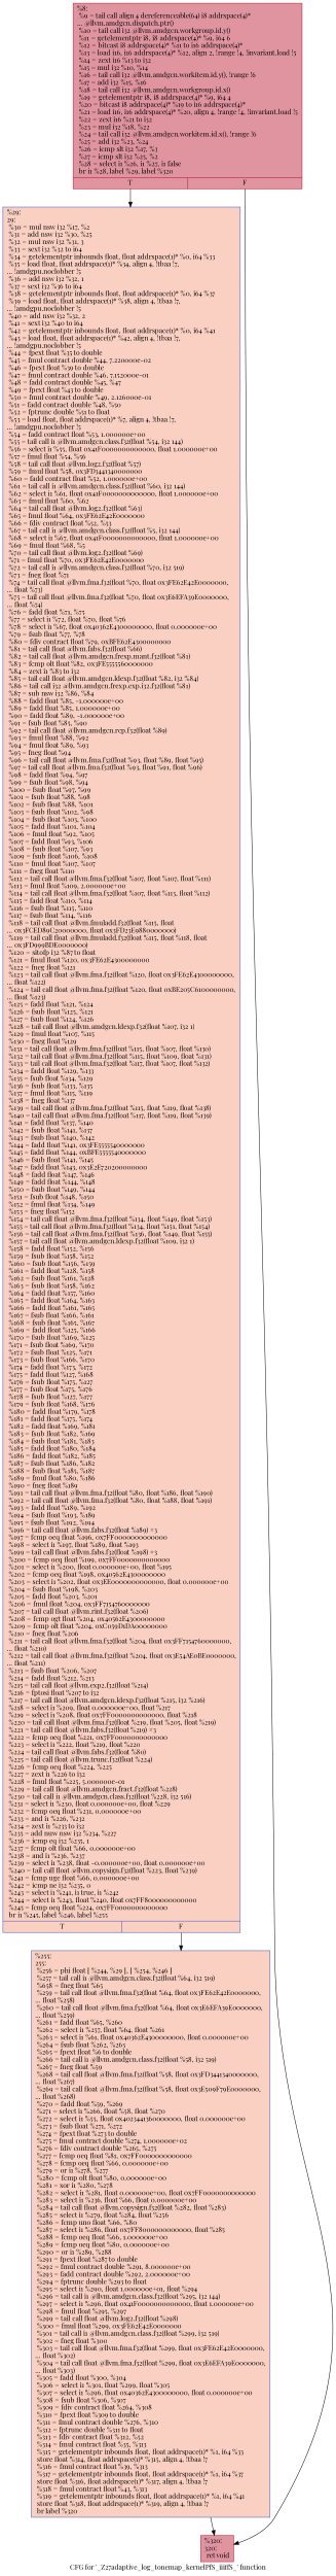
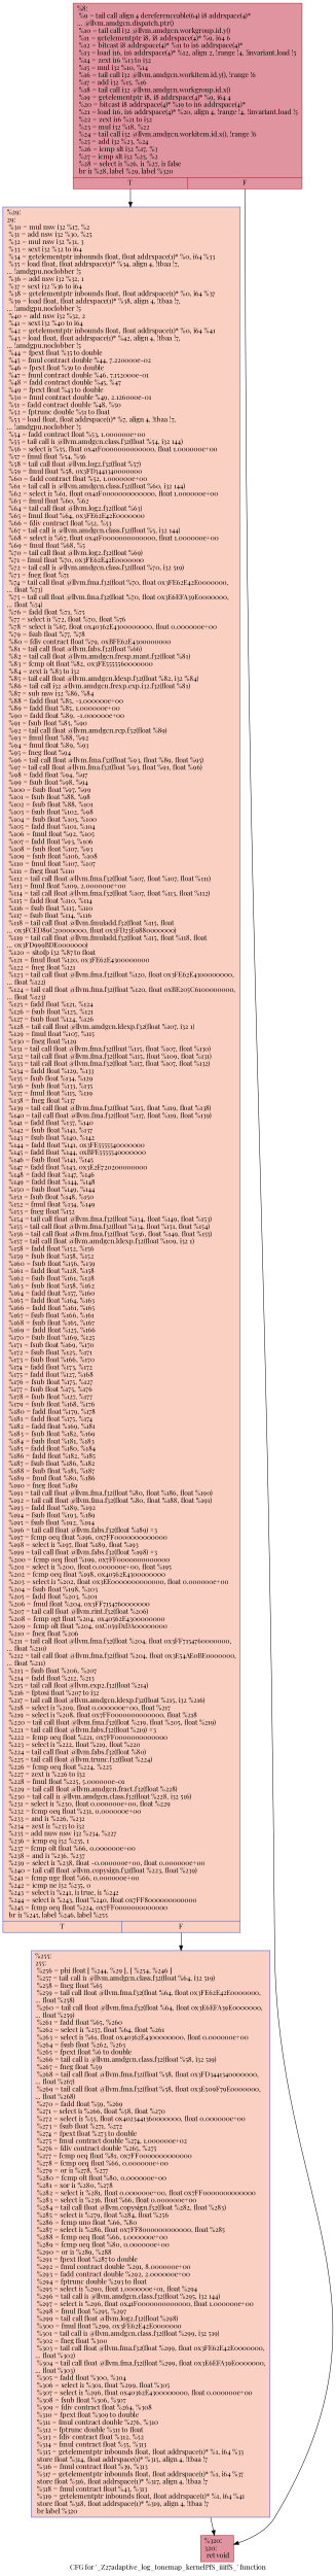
  digraph {
    fontname="Playfair Display"
    label="CFG for '_Z27adaptive_log_tonemap_kernelPfS_iiiffS_' function"
    node [color="#b70d28ff" fillcolor="#b70d2870" fontname="Playfair Display" shape=record style=filled]
    edge [fontname="Playfair Display" tailport=s1]
    n1 [label="{%8:\l  %9 = tail call align 4 dereferenceable(64) i8 addrspace(4)*\l... @llvm.amdgcn.dispatch.ptr()\l  %10 = tail call i32 @llvm.amdgcn.workgroup.id.y()\l  %11 = getelementptr i8, i8 addrspace(4)* %9, i64 6\l  %12 = bitcast i8 addrspace(4)* %11 to i16 addrspace(4)*\l  %13 = load i16, i16 addrspace(4)* %12, align 2, !range !4, !invariant.load !5\l  %14 = zext i16 %13 to i32\l  %15 = mul i32 %10, %14\l  %16 = tail call i32 @llvm.amdgcn.workitem.id.y(), !range !6\l  %17 = add i32 %15, %16\l  %18 = tail call i32 @llvm.amdgcn.workgroup.id.x()\l  %19 = getelementptr i8, i8 addrspace(4)* %9, i64 4\l  %20 = bitcast i8 addrspace(4)* %19 to i16 addrspace(4)*\l  %21 = load i16, i16 addrspace(4)* %20, align 4, !range !4, !invariant.load !5\l  %22 = zext i16 %21 to i32\l  %23 = mul i32 %18, %22\l  %24 = tail call i32 @llvm.amdgcn.workitem.id.x(), !range !6\l  %25 = add i32 %23, %24\l  %26 = icmp slt i32 %17, %3\l  %27 = icmp slt i32 %25, %2\l  %28 = select i1 %26, i1 %27, i1 false\l  br i1 %28, label %29, label %320\l|{<s0>T|<s1>F}}"]
    n2 [color="#3d50c3ff" fillcolor="#f3947570" label="{%29:\l29:                                               \l  %30 = mul nsw i32 %17, %2\l  %31 = add nsw i32 %30, %25\l  %32 = mul nsw i32 %31, 3\l  %33 = sext i32 %32 to i64\l  %34 = getelementptr inbounds float, float addrspace(1)* %0, i64 %33\l  %35 = load float, float addrspace(1)* %34, align 4, !tbaa !7,\l... !amdgpu.noclobber !5\l  %36 = add nsw i32 %32, 1\l  %37 = sext i32 %36 to i64\l  %38 = getelementptr inbounds float, float addrspace(1)* %0, i64 %37\l  %39 = load float, float addrspace(1)* %38, align 4, !tbaa !7,\l... !amdgpu.noclobber !5\l  %40 = add nsw i32 %32, 2\l  %41 = sext i32 %40 to i64\l  %42 = getelementptr inbounds float, float addrspace(1)* %0, i64 %41\l  %43 = load float, float addrspace(1)* %42, align 4, !tbaa !7,\l... !amdgpu.noclobber !5\l  %44 = fpext float %35 to double\l  %45 = fmul contract double %44, 7.220000e-02\l  %46 = fpext float %39 to double\l  %47 = fmul contract double %46, 7.152000e-01\l  %48 = fadd contract double %45, %47\l  %49 = fpext float %43 to double\l  %50 = fmul contract double %49, 2.126000e-01\l  %51 = fadd contract double %48, %50\l  %52 = fptrunc double %51 to float\l  %53 = load float, float addrspace(1)* %7, align 4, !tbaa !7,\l... !amdgpu.noclobber !5\l  %54 = fadd contract float %53, 1.000000e+00\l  %55 = tail call i1 @llvm.amdgcn.class.f32(float %54, i32 144)\l  %56 = select i1 %55, float 0x41F0000000000000, float 1.000000e+00\l  %57 = fmul float %54, %56\l  %58 = tail call float @llvm.log2.f32(float %57)\l  %59 = fmul float %58, 0x3FD3441340000000\l  %60 = fadd contract float %52, 1.000000e+00\l  %61 = tail call i1 @llvm.amdgcn.class.f32(float %60, i32 144)\l  %62 = select i1 %61, float 0x41F0000000000000, float 1.000000e+00\l  %63 = fmul float %60, %62\l  %64 = tail call float @llvm.log2.f32(float %63)\l  %65 = fmul float %64, 0x3FE62E42E0000000\l  %66 = fdiv contract float %52, %53\l  %67 = tail call i1 @llvm.amdgcn.class.f32(float %5, i32 144)\l  %68 = select i1 %67, float 0x41F0000000000000, float 1.000000e+00\l  %69 = fmul float %68, %5\l  %70 = tail call float @llvm.log2.f32(float %69)\l  %71 = fmul float %70, 0x3FE62E42E0000000\l  %72 = tail call i1 @llvm.amdgcn.class.f32(float %70, i32 519)\l  %73 = fneg float %71\l  %74 = tail call float @llvm.fma.f32(float %70, float 0x3FE62E42E0000000,\l... float %73)\l  %75 = tail call float @llvm.fma.f32(float %70, float 0x3E6EFA39E0000000,\l... float %74)\l  %76 = fadd float %71, %75\l  %77 = select i1 %72, float %70, float %76\l  %78 = select i1 %67, float 0x40362E4300000000, float 0.000000e+00\l  %79 = fsub float %77, %78\l  %80 = fdiv contract float %79, 0xBFE62E4300000000\l  %81 = tail call float @llvm.fabs.f32(float %66)\l  %82 = tail call float @llvm.amdgcn.frexp.mant.f32(float %81)\l  %83 = fcmp olt float %82, 0x3FE5555560000000\l  %84 = zext i1 %83 to i32\l  %85 = tail call float @llvm.amdgcn.ldexp.f32(float %82, i32 %84)\l  %86 = tail call i32 @llvm.amdgcn.frexp.exp.i32.f32(float %81)\l  %87 = sub nsw i32 %86, %84\l  %88 = fadd float %85, -1.000000e+00\l  %89 = fadd float %85, 1.000000e+00\l  %90 = fadd float %89, -1.000000e+00\l  %91 = fsub float %85, %90\l  %92 = tail call float @llvm.amdgcn.rcp.f32(float %89)\l  %93 = fmul float %88, %92\l  %94 = fmul float %89, %93\l  %95 = fneg float %94\l  %96 = tail call float @llvm.fma.f32(float %93, float %89, float %95)\l  %97 = tail call float @llvm.fma.f32(float %93, float %91, float %96)\l  %98 = fadd float %94, %97\l  %99 = fsub float %98, %94\l  %100 = fsub float %97, %99\l  %101 = fsub float %88, %98\l  %102 = fsub float %88, %101\l  %103 = fsub float %102, %98\l  %104 = fsub float %103, %100\l  %105 = fadd float %101, %104\l  %106 = fmul float %92, %105\l  %107 = fadd float %93, %106\l  %108 = fsub float %107, %93\l  %109 = fsub float %106, %108\l  %110 = fmul float %107, %107\l  %111 = fneg float %110\l  %112 = tail call float @llvm.fma.f32(float %107, float %107, float %111)\l  %113 = fmul float %109, 2.000000e+00\l  %114 = tail call float @llvm.fma.f32(float %107, float %113, float %112)\l  %115 = fadd float %110, %114\l  %116 = fsub float %115, %110\l  %117 = fsub float %114, %116\l  %118 = tail call float @llvm.fmuladd.f32(float %115, float\l... 0x3FCED89C20000000, float 0x3FD23E9880000000)\l  %119 = tail call float @llvm.fmuladd.f32(float %115, float %118, float\l... 0x3FD999BDE0000000)\l  %120 = sitofp i32 %87 to float\l  %121 = fmul float %120, 0x3FE62E4300000000\l  %122 = fneg float %121\l  %123 = tail call float @llvm.fma.f32(float %120, float 0x3FE62E4300000000,\l... float %122)\l  %124 = tail call float @llvm.fma.f32(float %120, float 0xBE205C6100000000,\l... float %123)\l  %125 = fadd float %121, %124\l  %126 = fsub float %125, %121\l  %127 = fsub float %124, %126\l  %128 = tail call float @llvm.amdgcn.ldexp.f32(float %107, i32 1)\l  %129 = fmul float %107, %115\l  %130 = fneg float %129\l  %131 = tail call float @llvm.fma.f32(float %115, float %107, float %130)\l  %132 = tail call float @llvm.fma.f32(float %115, float %109, float %131)\l  %133 = tail call float @llvm.fma.f32(float %117, float %107, float %132)\l  %134 = fadd float %129, %133\l  %135 = fsub float %134, %129\l  %136 = fsub float %133, %135\l  %137 = fmul float %115, %119\l  %138 = fneg float %137\l  %139 = tail call float @llvm.fma.f32(float %115, float %119, float %138)\l  %140 = tail call float @llvm.fma.f32(float %117, float %119, float %139)\l  %141 = fadd float %137, %140\l  %142 = fsub float %141, %137\l  %143 = fsub float %140, %142\l  %144 = fadd float %141, 0x3FE5555540000000\l  %145 = fadd float %144, 0xBFE5555540000000\l  %146 = fsub float %141, %145\l  %147 = fadd float %143, 0x3E2E720200000000\l  %148 = fadd float %147, %146\l  %149 = fadd float %144, %148\l  %150 = fsub float %149, %144\l  %151 = fsub float %148, %150\l  %152 = fmul float %134, %149\l  %153 = fneg float %152\l  %154 = tail call float @llvm.fma.f32(float %134, float %149, float %153)\l  %155 = tail call float @llvm.fma.f32(float %134, float %151, float %154)\l  %156 = tail call float @llvm.fma.f32(float %136, float %149, float %155)\l  %157 = tail call float @llvm.amdgcn.ldexp.f32(float %109, i32 1)\l  %158 = fadd float %152, %156\l  %159 = fsub float %158, %152\l  %160 = fsub float %156, %159\l  %161 = fadd float %128, %158\l  %162 = fsub float %161, %128\l  %163 = fsub float %158, %162\l  %164 = fadd float %157, %160\l  %165 = fadd float %164, %163\l  %166 = fadd float %161, %165\l  %167 = fsub float %166, %161\l  %168 = fsub float %165, %167\l  %169 = fadd float %125, %166\l  %170 = fsub float %169, %125\l  %171 = fsub float %169, %170\l  %172 = fsub float %125, %171\l  %173 = fsub float %166, %170\l  %174 = fadd float %173, %172\l  %175 = fadd float %127, %168\l  %176 = fsub float %175, %127\l  %177 = fsub float %175, %176\l  %178 = fsub float %127, %177\l  %179 = fsub float %168, %176\l  %180 = fadd float %179, %178\l  %181 = fadd float %175, %174\l  %182 = fadd float %169, %181\l  %183 = fsub float %182, %169\l  %184 = fsub float %181, %183\l  %185 = fadd float %180, %184\l  %186 = fadd float %182, %185\l  %187 = fsub float %186, %182\l  %188 = fsub float %185, %187\l  %189 = fmul float %80, %186\l  %190 = fneg float %189\l  %191 = tail call float @llvm.fma.f32(float %80, float %186, float %190)\l  %192 = tail call float @llvm.fma.f32(float %80, float %188, float %191)\l  %193 = fadd float %189, %192\l  %194 = fsub float %193, %189\l  %195 = fsub float %192, %194\l  %196 = tail call float @llvm.fabs.f32(float %189) #3\l  %197 = fcmp oeq float %196, 0x7FF0000000000000\l  %198 = select i1 %197, float %189, float %193\l  %199 = tail call float @llvm.fabs.f32(float %198) #3\l  %200 = fcmp oeq float %199, 0x7FF0000000000000\l  %201 = select i1 %200, float 0.000000e+00, float %195\l  %202 = fcmp oeq float %198, 0x40562E4300000000\l  %203 = select i1 %202, float 0x3EE0000000000000, float 0.000000e+00\l  %204 = fsub float %198, %203\l  %205 = fadd float %203, %201\l  %206 = fmul float %204, 0x3FF7154760000000\l  %207 = tail call float @llvm.rint.f32(float %206)\l  %208 = fcmp ogt float %204, 0x40562E4300000000\l  %209 = fcmp olt float %204, 0xC059D1DA00000000\l  %210 = fneg float %206\l  %211 = tail call float @llvm.fma.f32(float %204, float 0x3FF7154760000000,\l... float %210)\l  %212 = tail call float @llvm.fma.f32(float %204, float 0x3E54AE0BE0000000,\l... float %211)\l  %213 = fsub float %206, %207\l  %214 = fadd float %212, %213\l  %215 = tail call float @llvm.exp2.f32(float %214)\l  %216 = fptosi float %207 to i32\l  %217 = tail call float @llvm.amdgcn.ldexp.f32(float %215, i32 %216)\l  %218 = select i1 %209, float 0.000000e+00, float %217\l  %219 = select i1 %208, float 0x7FF0000000000000, float %218\l  %220 = tail call float @llvm.fma.f32(float %219, float %205, float %219)\l  %221 = tail call float @llvm.fabs.f32(float %219) #3\l  %222 = fcmp oeq float %221, 0x7FF0000000000000\l  %223 = select i1 %222, float %219, float %220\l  %224 = tail call float @llvm.fabs.f32(float %80)\l  %225 = tail call float @llvm.trunc.f32(float %224)\l  %226 = fcmp oeq float %224, %225\l  %227 = zext i1 %226 to i32\l  %228 = fmul float %225, 5.000000e-01\l  %229 = tail call float @llvm.amdgcn.fract.f32(float %228)\l  %230 = tail call i1 @llvm.amdgcn.class.f32(float %228, i32 516)\l  %231 = select i1 %230, float 0.000000e+00, float %229\l  %232 = fcmp oeq float %231, 0.000000e+00\l  %233 = and i1 %226, %232\l  %234 = zext i1 %233 to i32\l  %235 = add nuw nsw i32 %234, %227\l  %236 = icmp eq i32 %235, 1\l  %237 = fcmp olt float %66, 0.000000e+00\l  %238 = and i1 %236, %237\l  %239 = select i1 %238, float -0.000000e+00, float 0.000000e+00\l  %240 = tail call float @llvm.copysign.f32(float %223, float %239)\l  %241 = fcmp uge float %66, 0.000000e+00\l  %242 = icmp ne i32 %235, 0\l  %243 = select i1 %241, i1 true, i1 %242\l  %244 = select i1 %243, float %240, float 0x7FF8000000000000\l  %245 = fcmp oeq float %224, 0x7FF0000000000000\l  br i1 %245, label %246, label %255\l|{<s0>T|<s1>F}}"]
    n3 [label="{%320:\l320:                                              \l  ret void\l}"]
-   n4 [color="#3d50c3ff" fillcolor="#f3947570" label="{%255:\l255:                                              \l  %256 = phi float [ %244, %29 ], [ %254, %246 ]\l  %257 = tail call i1 @llvm.amdgcn.class.f32(float %64, i32 519)\l  %658 = fneg float %65\l  %259 = tail call float @llvm.fma.f32(float %64, float 0x3FE62E42E0000000,\l... float %258)\l  %260 = tail call float @llvm.fma.f32(float %64, float 0x3E6EFA39E0000000,\l... float %259)\l  %261 = fadd float %65, %260\l  %262 = select i1 %257, float %64, float %261\l  %263 = select i1 %61, float 0x40362E4300000000, float 0.000000e+00\l  %264 = fsub float %262, %263\l  %265 = fpext float %6 to double\l  %266 = tail call i1 @llvm.amdgcn.class.f32(float %58, i32 519)\l  %267 = fneg float %59\l  %268 = tail call float @llvm.fma.f32(float %58, float 0x3FD3441340000000,\l... float %267)\l  %269 = tail call float @llvm.fma.f32(float %58, float 0x3E509F79E0000000,\l... float %268)\l  %270 = fadd float %59, %269\l  %271 = select i1 %266, float %58, float %270\l  %272 = select i1 %55, float 0x4023441360000000, float 0.000000e+00\l  %273 = fsub float %271, %272\l  %274 = fpext float %273 to double\l  %275 = fmul contract double %274, 1.000000e+02\l  %276 = fdiv contract double %265, %275\l  %277 = fcmp oeq float %81, 0x7FF0000000000000\l  %278 = fcmp oeq float %66, 0.000000e+00\l  %279 = or i1 %278, %277\l  %280 = fcmp olt float %80, 0.000000e+00\l  %281 = xor i1 %280, %278\l  %282 = select i1 %281, float 0.000000e+00, float 0x7FF0000000000000\l  %283 = select i1 %236, float %66, float 0.000000e+00\l  %284 = tail call float @llvm.copysign.f32(float %282, float %283)\l  %285 = select i1 %279, float %284, float %256\l  %286 = fcmp uno float %66, %80\l  %287 = select i1 %286, float 0x7FF8000000000000, float %285\l  %288 = fcmp oeq float %66, 1.000000e+00\l  %289 = fcmp oeq float %80, 0.000000e+00\l  %290 = or i1 %289, %288\l  %291 = fpext float %287 to double\l  %292 = fmul contract double %291, 8.000000e+00\l  %293 = fadd contract double %292, 2.000000e+00\l  %294 = fptrunc double %293 to float\l  %295 = select i1 %290, float 1.000000e+01, float %294\l  %296 = tail call i1 @llvm.amdgcn.class.f32(float %295, i32 144)\l  %297 = select i1 %296, float 0x41F0000000000000, float 1.000000e+00\l  %298 = fmul float %295, %297\l  %299 = tail call float @llvm.log2.f32(float %298)\l  %300 = fmul float %299, 0x3FE62E42E0000000\l  %301 = tail call i1 @llvm.amdgcn.class.f32(float %299, i32 519)\l  %302 = fneg float %300\l  %303 = tail call float @llvm.fma.f32(float %299, float 0x3FE62E42E0000000,\l... float %302)\l  %304 = tail call float @llvm.fma.f32(float %299, float 0x3E6EFA39E0000000,\l... float %303)\l  %305 = fadd float %300, %304\l  %306 = select i1 %301, float %299, float %305\l  %307 = select i1 %296, float 0x40362E4300000000, float 0.000000e+00\l  %308 = fsub float %306, %307\l  %309 = fdiv contract float %264, %308\l  %310 = fpext float %309 to double\l  %311 = fmul contract double %276, %310\l  %312 = fptrunc double %311 to float\l  %313 = fdiv contract float %312, %52\l  %314 = fmul contract float %35, %313\l  %315 = getelementptr inbounds float, float addrspace(1)* %1, i64 %33\l  store float %314, float addrspace(1)* %315, align 4, !tbaa !7\l  %316 = fmul contract float %39, %313\l  %317 = getelementptr inbounds float, float addrspace(1)* %1, i64 %37\l  store float %316, float addrspace(1)* %317, align 4, !tbaa !7\l  %318 = fmul contract float %43, %313\l  %319 = getelementptr inbounds float, float addrspace(1)* %1, i64 %41\l  store float %318, float addrspace(1)* %319, align 4, !tbaa !7\l  br label %320\l}"]
+   n4 [color="#3d50c3ff" fillcolor="#f3947570" label="{%255:\l255:                                              \l  %256 = phi float [ %244, %29 ], [ %254, %246 ]\l  %257 = tail call i1 @llvm.amdgcn.class.f32(float %64, i32 519)\l  %258 = fneg float %65\l  %259 = tail call float @llvm.fma.f32(float %64, float 0x3FE62E42E0000000,\l... float %258)\l  %260 = tail call float @llvm.fma.f32(float %64, float 0x3E6EFA39E0000000,\l... float %259)\l  %261 = fadd float %65, %260\l  %262 = select i1 %257, float %64, float %261\l  %263 = select i1 %61, float 0x40362E4300000000, float 0.000000e+00\l  %264 = fsub float %262, %263\l  %265 = fpext float %6 to double\l  %266 = tail call i1 @llvm.amdgcn.class.f32(float %58, i32 519)\l  %267 = fneg float %59\l  %268 = tail call float @llvm.fma.f32(float %58, float 0x3FD3441340000000,\l... float %267)\l  %269 = tail call float @llvm.fma.f32(float %58, float 0x3E509F79E0000000,\l... float %268)\l  %270 = fadd float %59, %269\l  %271 = select i1 %266, float %58, float %270\l  %272 = select i1 %55, float 0x4023441360000000, float 0.000000e+00\l  %273 = fsub float %271, %272\l  %274 = fpext float %273 to double\l  %275 = fmul contract double %274, 1.000000e+02\l  %276 = fdiv contract double %265, %275\l  %277 = fcmp oeq float %81, 0x7FF0000000000000\l  %278 = fcmp oeq float %66, 0.000000e+00\l  %279 = or i1 %278, %277\l  %280 = fcmp olt float %80, 0.000000e+00\l  %281 = xor i1 %280, %278\l  %282 = select i1 %281, float 0.000000e+00, float 0x7FF0000000000000\l  %283 = select i1 %236, float %66, float 0.000000e+00\l  %284 = tail call float @llvm.copysign.f32(float %282, float %283)\l  %285 = select i1 %279, float %284, float %256\l  %286 = fcmp uno float %66, %80\l  %287 = select i1 %286, float 0x7FF8000000000000, float %285\l  %288 = fcmp oeq float %66, 1.000000e+00\l  %289 = fcmp oeq float %80, 0.000000e+00\l  %290 = or i1 %289, %288\l  %291 = fpext float %287 to double\l  %292 = fmul contract double %291, 8.000000e+00\l  %293 = fadd contract double %292, 2.000000e+00\l  %294 = fptrunc double %293 to float\l  %295 = select i1 %290, float 1.000000e+01, float %294\l  %296 = tail call i1 @llvm.amdgcn.class.f32(float %295, i32 144)\l  %297 = select i1 %296, float 0x41F0000000000000, float 1.000000e+00\l  %298 = fmul float %295, %297\l  %299 = tail call float @llvm.log2.f32(float %298)\l  %300 = fmul float %299, 0x3FE62E42E0000000\l  %301 = tail call i1 @llvm.amdgcn.class.f32(float %299, i32 519)\l  %302 = fneg float %300\l  %303 = tail call float @llvm.fma.f32(float %299, float 0x3FE62E42E0000000,\l... float %302)\l  %304 = tail call float @llvm.fma.f32(float %299, float 0x3E6EFA39E0000000,\l... float %303)\l  %305 = fadd float %300, %304\l  %306 = select i1 %301, float %299, float %305\l  %307 = select i1 %296, float 0x40362E4300000000, float 0.000000e+00\l  %308 = fsub float %306, %307\l  %309 = fdiv contract float %264, %308\l  %310 = fpext float %309 to double\l  %311 = fmul contract double %276, %310\l  %312 = fptrunc double %311 to float\l  %313 = fdiv contract float %312, %52\l  %314 = fmul contract float %35, %313\l  %315 = getelementptr inbounds float, float addrspace(1)* %1, i64 %33\l  store float %314, float addrspace(1)* %315, align 4, !tbaa !7\l  %316 = fmul contract float %39, %313\l  %317 = getelementptr inbounds float, float addrspace(1)* %1, i64 %37\l  store float %316, float addrspace(1)* %317, align 4, !tbaa !7\l  %318 = fmul contract float %43, %313\l  %319 = getelementptr inbounds float, float addrspace(1)* %1, i64 %41\l  store float %318, float addrspace(1)* %319, align 4, !tbaa !7\l  br label %320\l}"]
    n1 -> n2 [tailport=s0]
    n1 -> n3
    n2 -> n4
    n4 -> n3 [tailport=""]
  }
